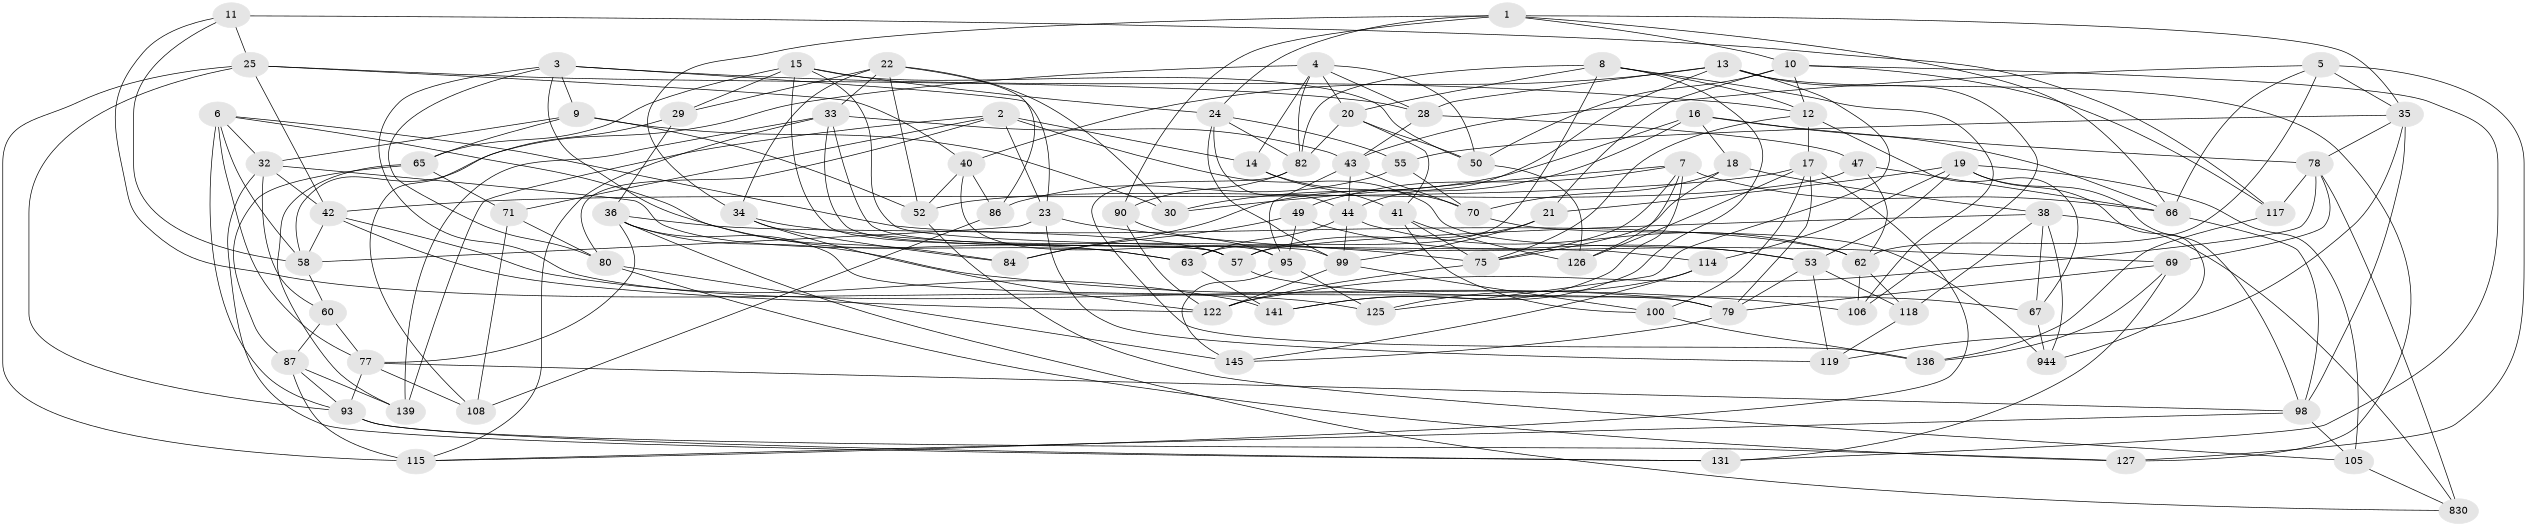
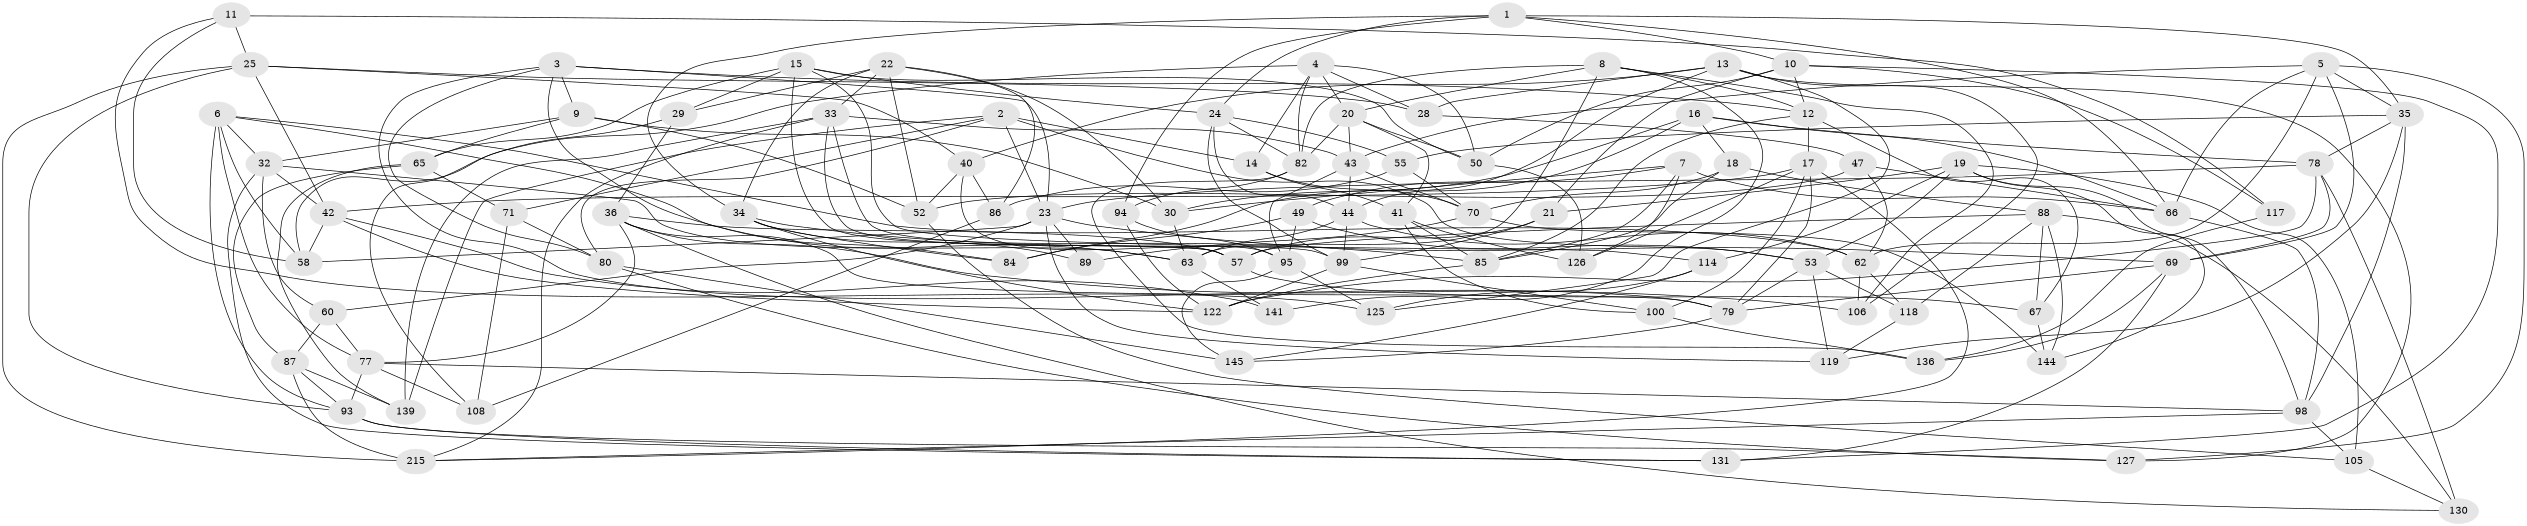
  graph {
    node [color=gray90 style=filled]
    1 [super="+75"]
    10 [super="+88"]
    24 [super="+64"]
    34 [super="+148"]
    35 [super="+109"]
    66 [super="+133"]
-   90
+   90 [label=94]
    12 [super="+92"]
    50 [super="+102"]
    21
    117
    131
    82 [super="+146"]
    44 [super="+113"]
    99 [super="+111"]
    55
    84
-   85 [super="+94" label=75]
+   85 [super="+94"]
+   89
    122 [super="+124"]
    78 [super="+120"]
    98 [super="+101"]
    119
    95 [super="+110"]
    2 [super="+143"]
    14
    23 [super="+31"]
    53 [super="+112"]
    71
    80 [super="+142"]
    139
    41 [super="+104"]
    70 [super="+135"]
    58 [super="+73"]
    69 [super="+132"]
    79 [super="+137"]
    118
    108
    127
    145
    3 [super="+91"]
    9 [super="+140"]
    32 [super="+51"]
    30 [super="+76"]
    52 [super="+54"]
    65 [super="+147"]
    17 [super="+81"]
    67
    4 [super="+121"]
    20 [super="+59"]
    28
    43 [super="+61"]
    47
    126
    60
    136
    5 [super="+46"]
    62 [super="+96"]
    106
    6 [super="+74"]
    63 [super="+123"]
    77 [super="+138"]
    93 [super="+116"]
    42 [super="+45"]
    141
    7 [super="+56"]
    49
    8 [super="+27"]
    105
    87 [super="+97"]
    57 [super="+103"]
    25 [super="+37"]
    40 [super="+83"]
-   115 [super="+134"]
+   115 [super="+134" label=215]
    11
    125
    100
-   144 [label=944]
+   144
    13 [super="+39"]
    86
    15 [super="+128"]
    29
    114
    36 [super="+107"]
    16 [super="+26"]
    18
-   38 [super="+48"]
-   130 [label=830]
+   38 [super="+48" label=88]
+   130
    19 [super="+68"]
    22 [super="+72"]
    33 [super="+129"]
    1 -- 10
    1 -- 24
    1 -- 34
    1 -- 35
    1 -- 66
    1 -- 90
    10 -- 12
    10 -- 50
    10 -- 21
    10 -- 117
    10 -- 131
    24 -- 82
    24 -- 44
    24 -- 99
    24 -- 55
    34 -- 84
    34 -- 85
+   34 -- 89
    34 -- 122
    35 -- 55
    35 -- 78
    35 -- 98
    35 -- 119
    66 -- 98
    90 -- 122
    90 -- 95
    12 -- 85
    12 -- 17
    12 -- 67
    50 -- 126
    21 -- 99
    21 -- 57
    117 -- 136
    82 -- 90
    82 -- 136
    44 -- 99
    44 -- 62
    44 -- 63
    99 -- 122
    99 -- 100
    55 -- 70
    55 -- 86
    85 -- 122
-   78 -- 117
+   78 -- 23
    78 -- 122
    78 -- 130
    98 -- 105
    98 -- 115
    95 -- 145
    95 -- 125
    2 -- 14
    2 -- 23
    2 -- 53
    2 -- 71
    2 -- 80
    2 -- 139
    14 -- 41
    14 -- 70
+   23 -- 89
    23 -- 119
    23 -- 58
    23 -- 69
    53 -- 119
    53 -- 79
    53 -- 118
    71 -- 80
    71 -- 108
    80 -- 127
    80 -- 145
    41 -- 85
    41 -- 126
    41 -- 100
+   70 -- 89
    70 -- 144
-   58 -- 60
+   23 -- 60
    69 -- 131
    69 -- 78
    69 -- 79
    69 -- 136
    79 -- 145
    118 -- 119
    3 -- 12
    3 -- 84
    3 -- 23
    3 -- 80
    3 -- 79
    3 -- 9
    9 -- 32
    9 -- 30
    9 -- 52
    9 -- 65 [weight=2]
    32 -- 131
    32 -- 60
    32 -- 63
    32 -- 42
+   30 -- 63
    52 -- 105
    65 -- 71
    65 -- 139
    65 -- 87
    17 -- 79
    17 -- 126
    17 -- 42
    17 -- 115
    17 -- 100
    67 -- 144
    4 -- 50
    4 -- 82
    4 -- 14
    4 -- 58
    4 -- 20
    4 -- 28
    20 -- 50
    20 -- 82
    20 -- 41
-   28 -- 43
+   20 -- 43
    28 -- 47
    43 -- 44
    43 -- 95
    43 -- 70
    47 -- 66
    47 -- 52
    47 -- 62
    60 -- 77
    60 -- 87
    5 -- 35
    5 -- 66
+   5 -- 69
    5 -- 127
    5 -- 43
    5 -- 62
    62 -- 118
    62 -- 106
    6 -- 58
    6 -- 32
    6 -- 62
    6 -- 63
    6 -- 77
    6 -- 93
    63 -- 141
    77 -- 98
    77 -- 108
    77 -- 93
    93 -- 131
    93 -- 127
    42 -- 122
    42 -- 58
    42 -- 141
    7 -- 66
    7 -- 85
    7 -- 30
    7 -- 126
-   7 -- 141
    7 -- 49
    49 -- 84
    49 -- 95
    49 -- 53
    8 -- 12
    8 -- 82
    8 -- 20
    8 -- 106
    8 -- 63
    8 -- 141
    105 -- 130
    87 -- 139
    87 -- 93
    87 -- 115 [weight=2]
    57 -- 67
    25 -- 28
    25 -- 93
    25 -- 42
    25 -- 40
    25 -- 115
    40 -- 95
    40 -- 52 [weight=2]
    40 -- 86
    11 -- 117
    11 -- 58
    11 -- 25
    11 -- 125
    100 -- 136
    13 -- 44
    13 -- 127
    13 -- 28
    13 -- 106
    13 -- 40
    13 -- 125
    86 -- 108
    15 -- 24
    15 -- 50
    15 -- 65
    15 -- 57
    15 -- 29
    15 -- 114
    29 -- 108
    29 -- 36
    114 -- 145
    114 -- 125
    36 -- 79
    36 -- 106
    36 -- 77
    36 -- 57
    36 -- 130
    16 -- 66
    16 -- 84
    16 -- 78
    16 -- 30 [weight=2]
    16 -- 18
    18 -- 85
    18 -- 70
    18 -- 38
    38 -- 118
    38 -- 67
    38 -- 57
    38 -- 144
    38 -- 130
    19 -- 21
    19 -- 98
    19 -- 53
    19 -- 105
    19 -- 144
    19 -- 114
    22 -- 34
    22 -- 30
    22 -- 52
    22 -- 86
    22 -- 29
    22 -- 33
    33 -- 99
    33 -- 139
    33 -- 43
    33 -- 57
    33 -- 115
  }
